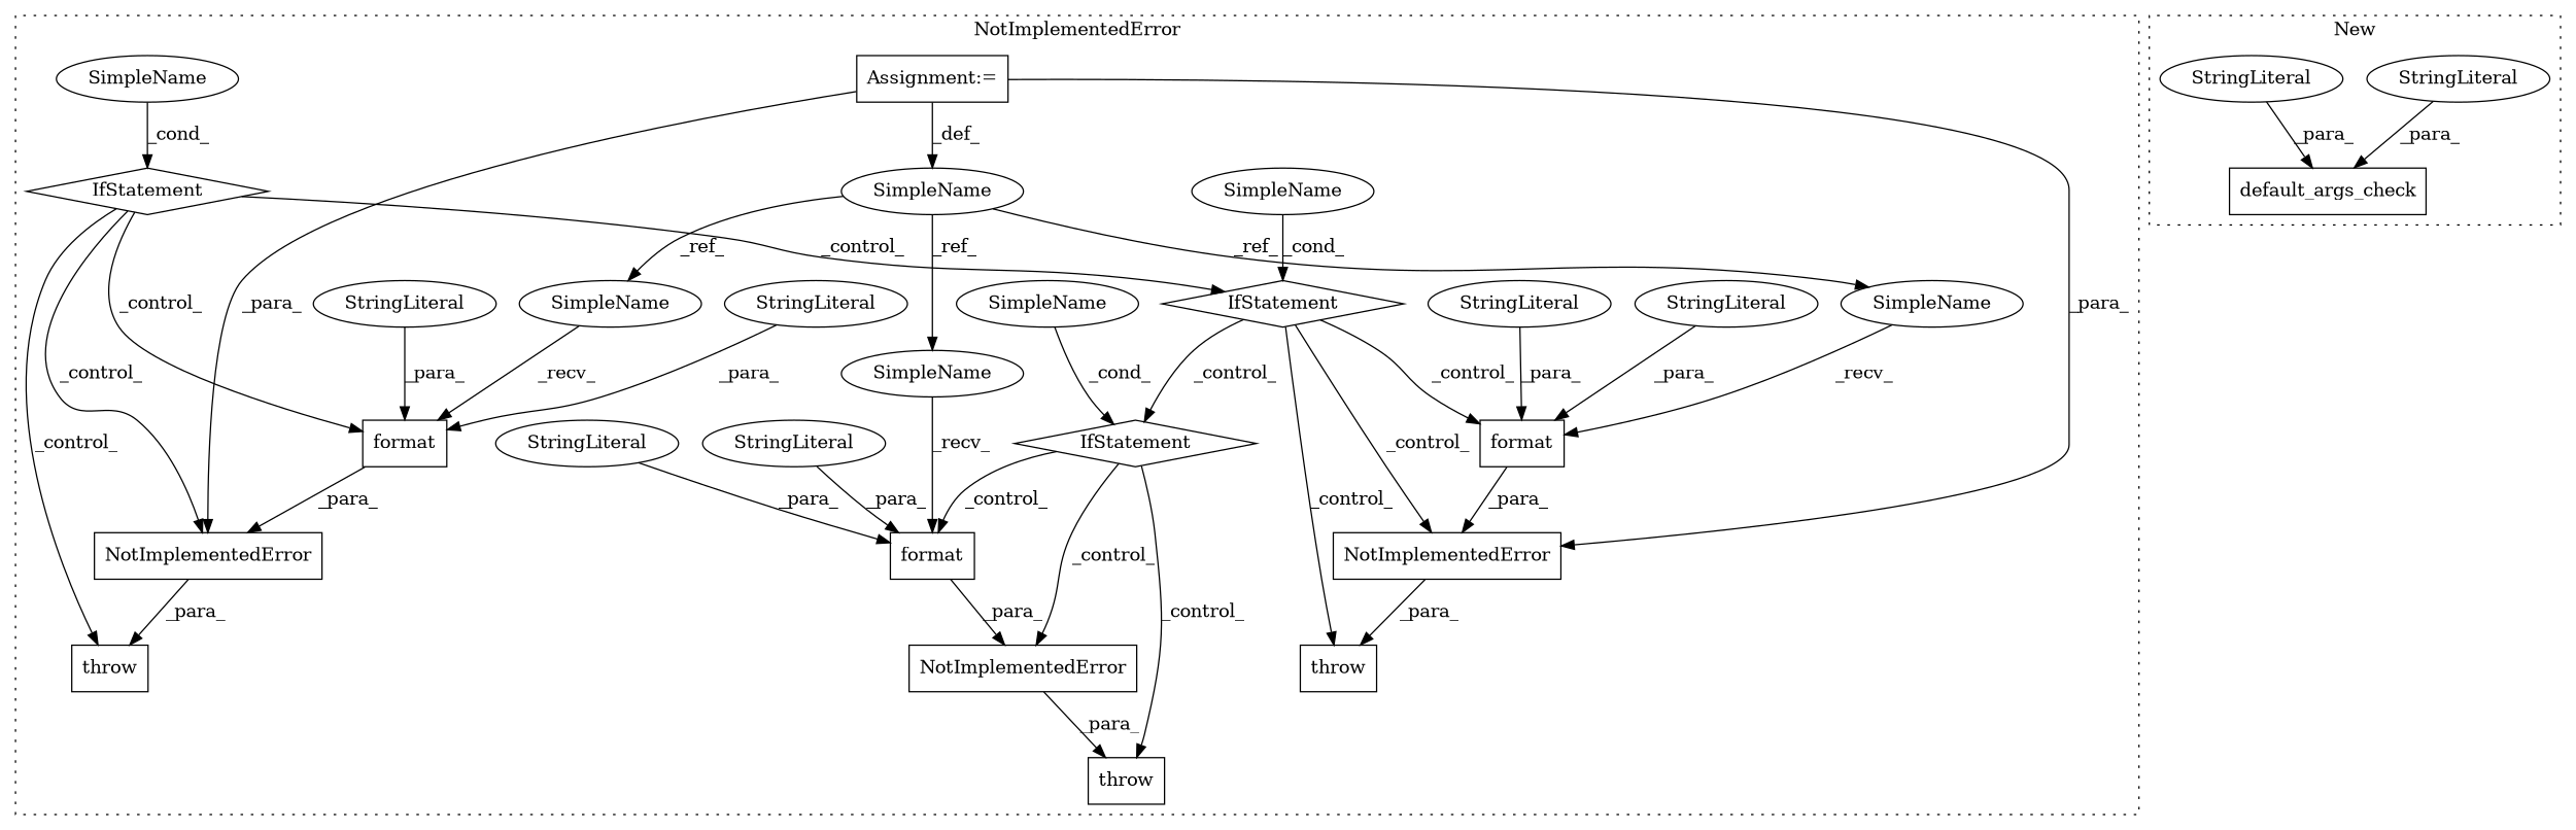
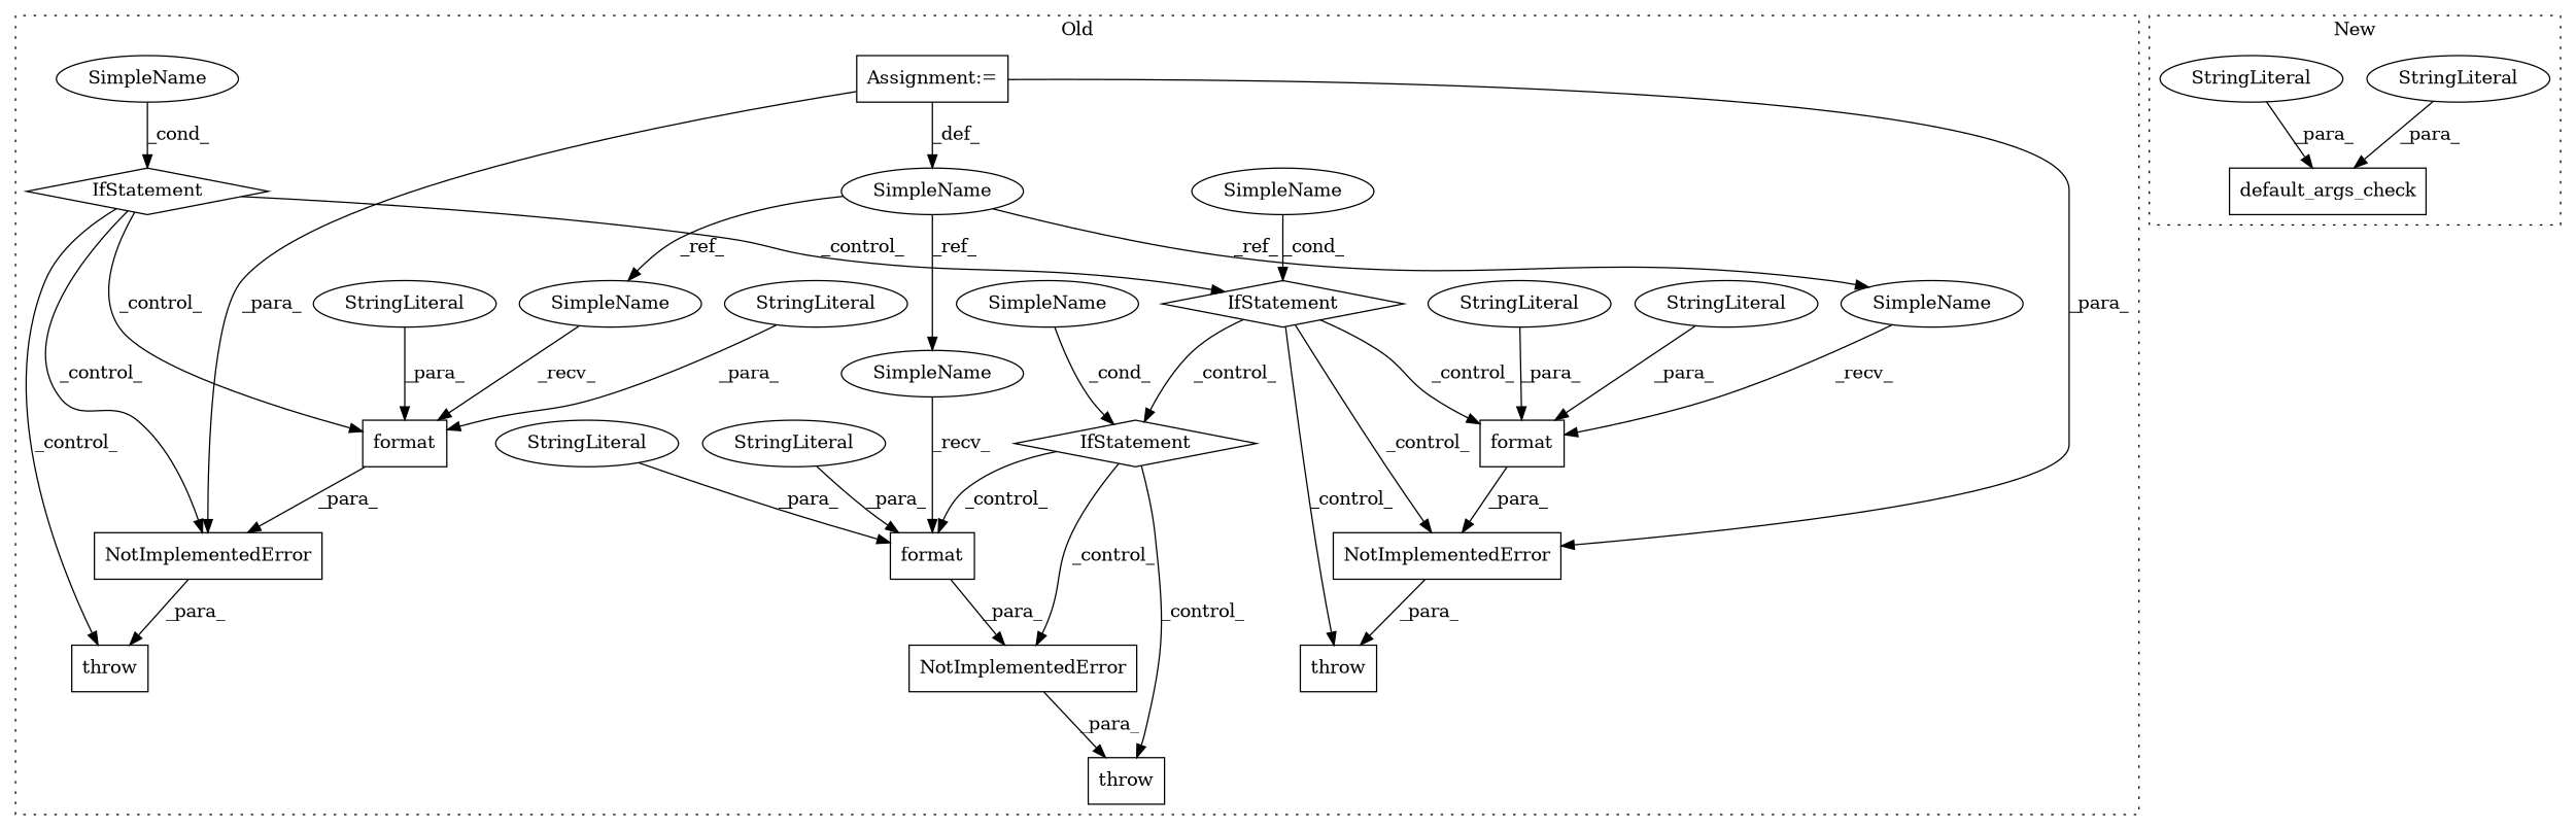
  digraph {
    node [a=45 l=6 shape=ellipse]
    n1 [a=32 l="20,1" label=NotImplementedError s="666,729" shape=box]
    n2 [a=42 l=9 label=SimpleName s=411]
    n3 [a=53 label=throw s=430 shape=box]
    n4 [a=42 label=SimpleName l=""]
    n5 [a=53 label=throw s=660 shape=box]
    n6 [a=32 l="7,1" label=format s="703,728" shape=box]
    n7 [a=42 l=16 label=SimpleName s=363]
    n8 [a=32 l="7,1" label=format s="473,498" shape=box]
    n9 [a=53 label=throw s=545 shape=box]
    n10 [a=32 l="7,1" label=format s="588,618" shape=box]
    n11 [a=25 l="4,2" label=IfStatement s="407,420" shape=diamond]
    n12 [a=42 label=SimpleName l=""]
    n13 [a=25 l="4,2" label=IfStatement s="632,650" shape=diamond]
    n14 [a=32 l="20,1" label=NotImplementedError s="436,499" shape=box]
    n15 [a=25 l="4,2" label=IfStatement s="512,535" shape=diamond]
    n16 [a=32 l="20,1" label=NotImplementedError s="551,619" shape=box]
    n17 [label=StringLiteral s=612]
    n18 [l=16 label=StringLiteral s=595]
    n19 [label=StringLiteral s=722]
    n20 [a=7 l=16 label="Assignment:=" s=363 shape=box]
    n21 [l=11 label=StringLiteral s=710]
    n22 [l=11 label=StringLiteral s=480]
    n23 [label=StringLiteral s=492]
    n24 [a=42 l=16 label=SimpleName s=686]
    n25 [a=42 l=16 label=SimpleName s=571]
    n26 [a=42 l=16 label=SimpleName s=456]
    n27 [a=32 l="19,1" label=default_args_check s="368,425" shape=box]
    n28 [l=16 label=StringLiteral s=402]
    n29 [label=StringLiteral s=419]
    subgraph cluster_1 {
-     label=NotImplementedError
+     label=Old
      style=dotted
      n1
      n2
      n3
      n4
      n5
      n6
      n7
      n8
      n9
      n10
      n11
      n12
      n13
      n14
      n15
      n16
      n17
      n18
      n19
      n20
      n21
      n22
      n23
      n24
      n25
      n26
    }
    subgraph cluster_2 {
      label=New
      style=dotted
      n27
      n28
      n29
    }
    n1 -> n5 [label=_para_]
    n2 -> n11 [label=_cond_]
    n4 -> n15 [label=_cond_]
    n6 -> n1 [label=_para_]
    n7 -> n24 [label=_ref_]
    n7 -> n25 [label=_ref_]
    n7 -> n26 [label=_ref_]
    n8 -> n14 [label=_para_]
    n10 -> n16 [label=_para_]
    n11 -> n3 [label=_control_]
    n11 -> n8 [label=_control_]
    n11 -> n14 [label=_control_]
    n11 -> n15 [label=_control_]
    n12 -> n13 [label=_cond_]
    n13 -> n1 [label=_control_]
    n13 -> n5 [label=_control_]
    n13 -> n6 [label=_control_]
    n14 -> n3 [label=_para_]
    n15 -> n9 [label=_control_]
    n15 -> n10 [label=_control_]
    n15 -> n13 [label=_control_]
    n15 -> n16 [label=_control_]
    n16 -> n9 [label=_para_]
    n17 -> n10 [label=_para_]
    n18 -> n10 [label=_para_]
    n19 -> n6 [label=_para_]
    n20 -> n7 [label=_def_]
    n20 -> n14 [label=_para_]
    n20 -> n16 [label=_para_]
    n21 -> n6 [label=_para_]
    n22 -> n8 [label=_para_]
    n23 -> n8 [label=_para_]
    n24 -> n6 [label=_recv_]
    n25 -> n10 [label=_recv_]
    n26 -> n8 [label=_recv_]
    n28 -> n27 [label=_para_]
    n29 -> n27 [label=_para_]
  }
